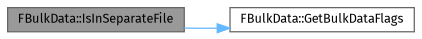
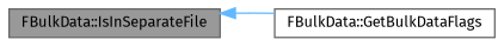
  digraph {
    rankdir=LR
    fontname="Fira Sans"
    node [fontname="Fira Sans" fontsize=10 shape=box style=filled]
    n1 [color=gray40 fillcolor=grey60 fontcolor=black height=0.2 label="FBulkData::IsInSeparateFile" width=0.4]
    n2 [color=grey40 fillcolor=white height=0.2 label="FBulkData::GetBulkDataFlags" width=0.4]
-   n1 -> n2 [color=steelblue1 fontname="Fira Sans" fontsize=10 labelfontname=Helvetica labelfontsize=10 style=solid]
+   n2 -> n1 [color=steelblue1 fontname="Fira Sans" fontsize=10 labelfontname=Helvetica labelfontsize=10 style=solid]
  }
